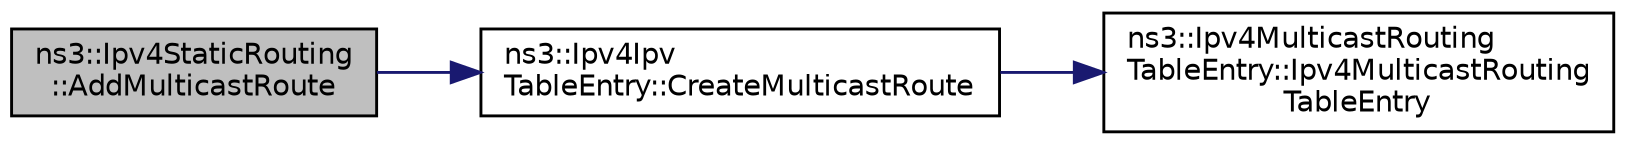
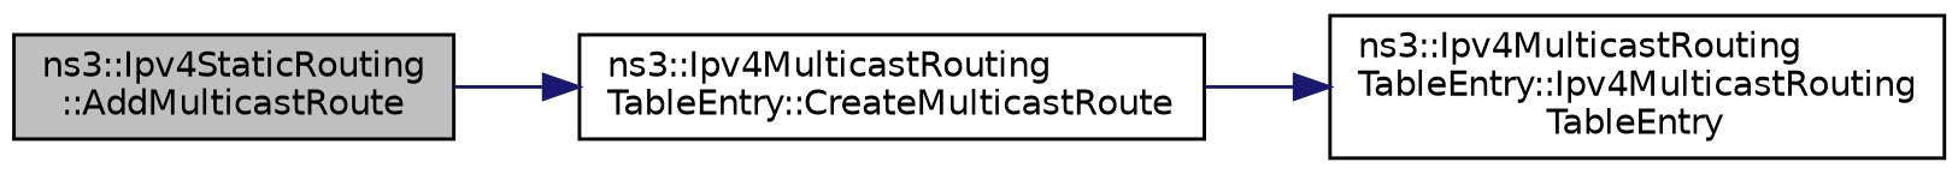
  digraph {
    rankdir=LR
    node [color=black fillcolor=white fontname=Helvetica fontsize=10 shape=record style=filled]
    edge [color=midnightblue fontname=Helvetica fontsize=10 labelfontname=Helvetica labelfontsize=10 style=solid]
    n1 [fillcolor=grey75 fontcolor=black height=0.2 label="ns3::Ipv4StaticRouting\l::AddMulticastRoute" width=0.4]
-   n2 [height=0.2 label="ns3::Ipv4Ipv\lTableEntry::CreateMulticastRoute" width=0.4]
+   n2 [height=0.2 label="ns3::Ipv4MulticastRouting\lTableEntry::CreateMulticastRoute" width=0.4]
    n3 [height=0.2 label="ns3::Ipv4MulticastRouting\lTableEntry::Ipv4MulticastRouting\lTableEntry" width=0.4]
    n1 -> n2
    n2 -> n3
  }
